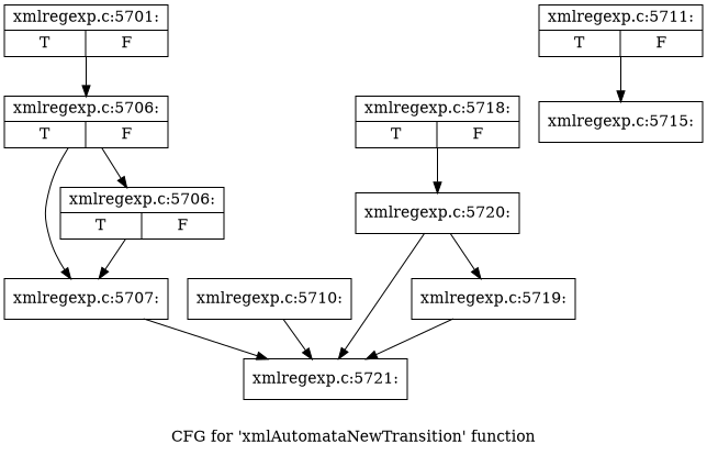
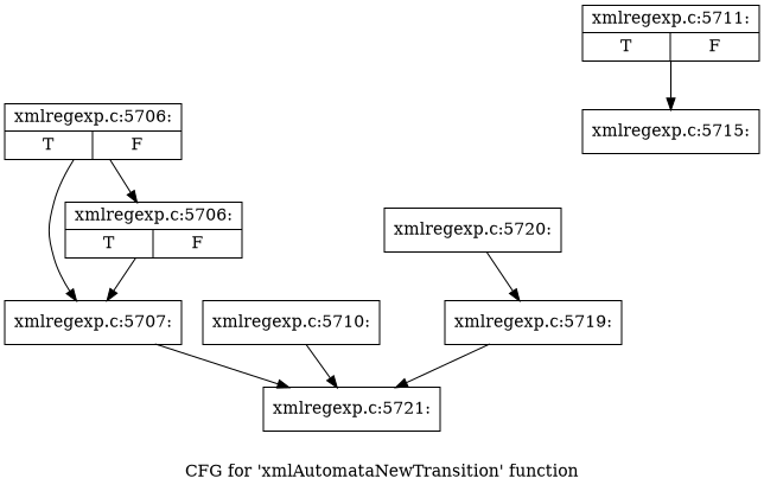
  digraph {
    label="CFG for 'xmlAutomataNewTransition' function"
    node [shape=record]
-   n1 [label="{xmlregexp.c:5701:|{<s0>T|<s1>F}}"]
    n2 [label="{xmlregexp.c:5706:|{<s0>T|<s1>F}}"]
    n3 [label="{xmlregexp.c:5707:}"]
    n4 [label="{xmlregexp.c:5721:}"]
    n5 [label="{xmlregexp.c:5706:|{<s0>T|<s1>F}}"]
    n6 [label="{xmlregexp.c:5710:}"]
    n7 [label="{xmlregexp.c:5711:|{<s0>T|<s1>F}}"]
    n8 [label="{xmlregexp.c:5715:}"]
-   n9 [label="{xmlregexp.c:5718:|{<s0>T|<s1>F}}"]
    n10 [label="{xmlregexp.c:5720:}"]
    n11 [label="{xmlregexp.c:5719:}"]
-   n1 -> n2
    n2 -> n3
    n2 -> n5
    n3 -> n4
    n5 -> n3
    n6 -> n4
    n7 -> n8
-   n9 -> n10
-   n10 -> n4
    n10 -> n11
    n11 -> n4
  }
